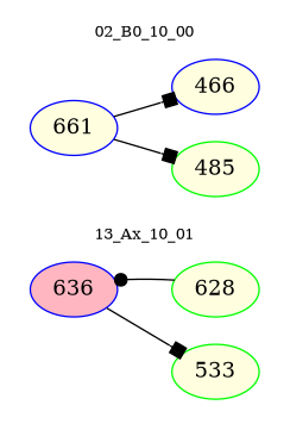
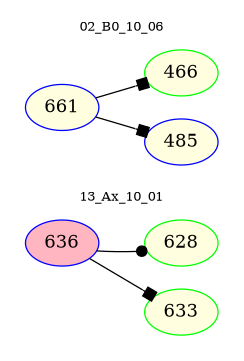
  digraph {
    rankdir=LR
    node [color=green fillcolor=lightyellow style=filled]
    edge [arrowhead=box color=black]
    n1 [color=blue fillcolor=lightpink label=636]
-   n2 [label=533]
+   n2 [label=633]
    n3 [label=628]
    n4 [color=blue label=661]
-   n5 [label=485]
-   n6 [color=blue label=466]
+   n5 [color=blue label=485]
+   n6 [label=466]
    subgraph cluster_1 {
      color=white
      fontsize=10
      label="13_Ax_10_01"
      n1
      n2
      n3
    }
    subgraph cluster_2 {
      color=white
      fontsize=10
-     label="02_B0_10_00"
+     label="02_B0_10_06"
      n4
      n5
      n6
    }
    n1 -> n2
-   n3 -> n1 [arrowhead=dot]
+   n1 -> n3 [arrowhead=dot]
    n4 -> n5
    n4 -> n6
  }
